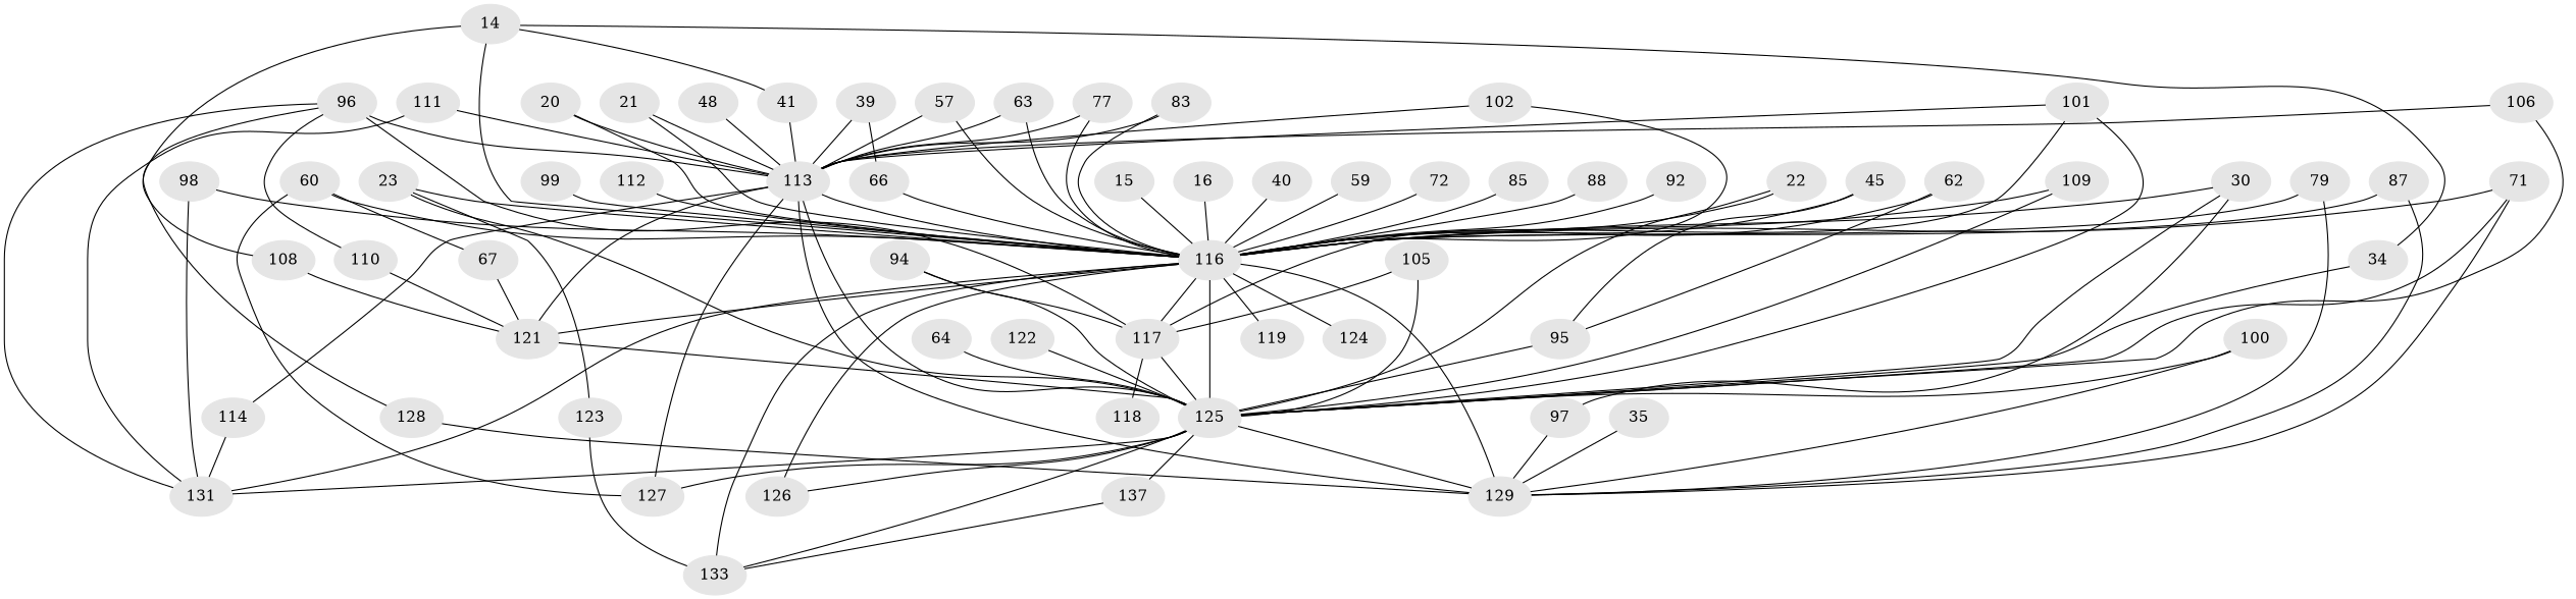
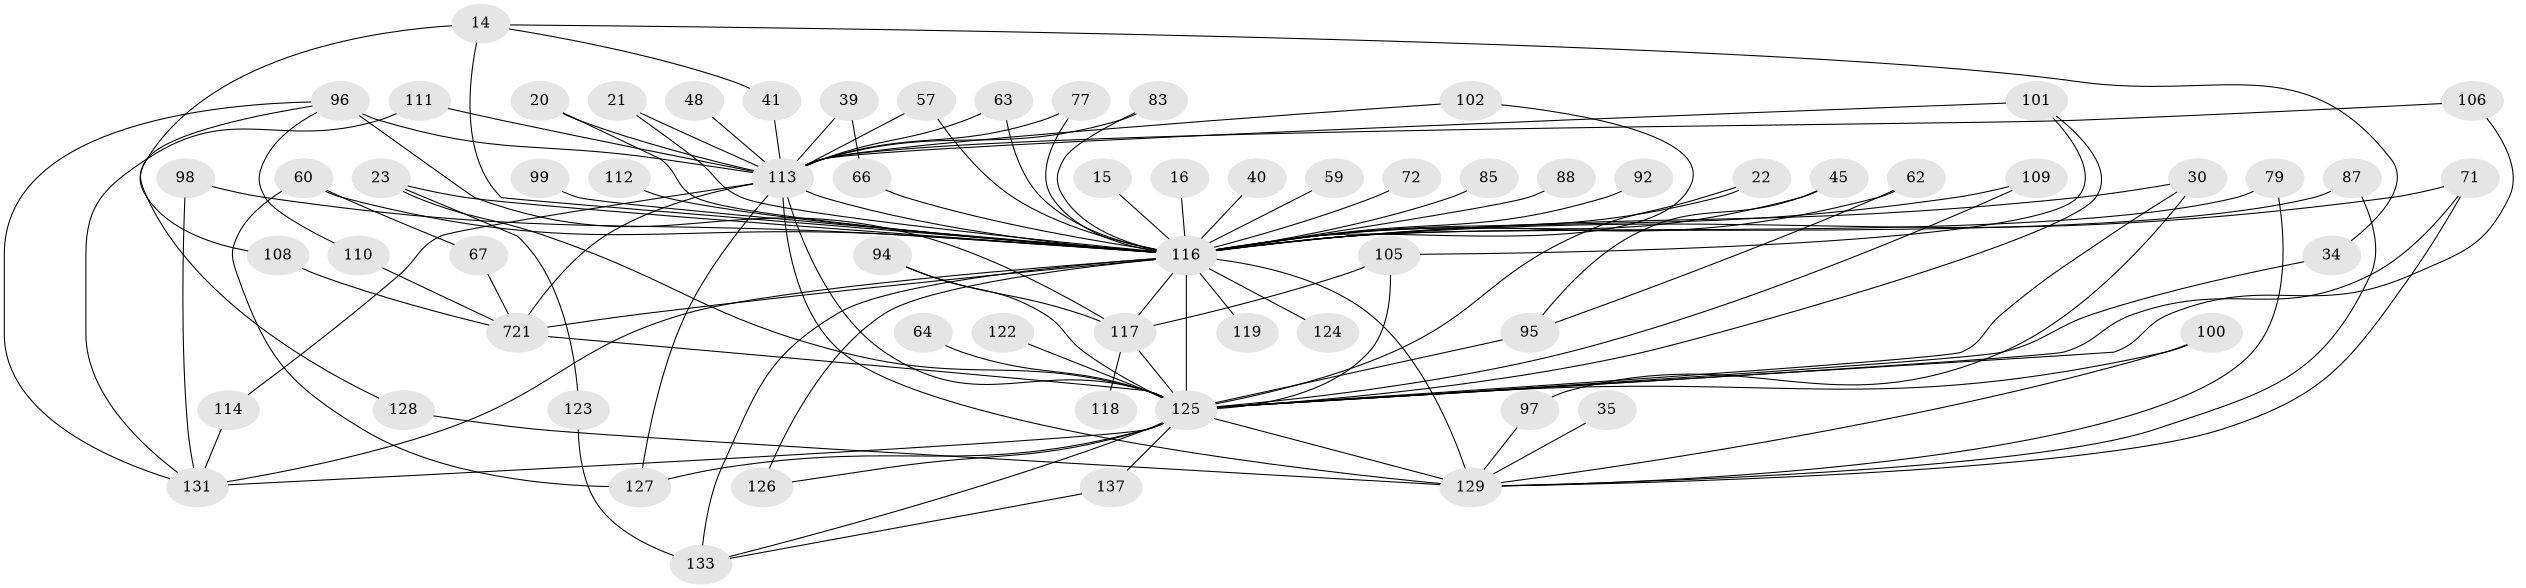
  graph {
    node [color=gray90 style=filled]
    14
    34
    41
    108
    116 [super="+76+68+90+61+10"]
    125 [super="+115+7"]
    113 [super="+11+3"]
-   121 [super="+84+74"]
+   121 [super="+84+74" label=721]
    129 [super="+9+120+91+73"]
    117 [super="+103+58"]
    131 [super="+49+89+130"]
    119
    124 [super="+104"]
    126 [super="+27"]
    133 [super="+82+51"]
    15
    16
    127 [super="+80"]
    114
    20
    21
    22
    n23 [label=137]
    23
    123
    30
    97
    35
    39
    66
    40
    95 [super="+38+44"]
    45
    48
    57
    59
    60
    67
    62
    63
    64 [super="+53"]
    71 [super="+33+29+65"]
    72
    77
    79 [super="+18"]
    83
    85
    87 [super="+86"]
    88
    92
    118
    94
    96 [super="+47+52+81+93"]
    110
    128
    98
    99
    100
    101 [super="+78"]
    102
    105
    106 [super="+25"]
    109 [super="+46"]
    111
    112
    122
    14 -- 34
    14 -- 41
    14 -- 108
    14 -- 116 [weight=3]
    34 -- 125
    41 -- 113
    108 -- 121
    116 -- 125 [weight=10]
    116 -- 121
    116 -- 129 [weight=16]
    116 -- 117 [weight=5]
    116 -- 131 [weight=2]
    116 -- 119 [weight=2]
    116 -- 124 [weight=3]
    116 -- 126 [weight=2]
    116 -- 133 [weight=5]
    125 -- 129 [weight=6]
    125 -- 131
    125 -- 126
    125 -- 133
    125 -- 127
    125 -- n23
    113 -- 116 [weight=7]
    113 -- 125 [weight=6]
    113 -- 121
    113 -- 129 [weight=6]
    113 -- 127
    113 -- 114
    121 -- 125 [weight=5]
    117 -- 125 [weight=2]
    117 -- 118 [weight=2]
    15 -- 116 [weight=2]
    16 -- 116 [weight=2]
    114 -- 131
    20 -- 116
    20 -- 113
    21 -- 116
    21 -- 113
    22 -- 116
    22 -- 125
    n23 -- 133
    23 -- 116
    23 -- 125 [weight=2]
    23 -- 123
    123 -- 133
    30 -- 116 [weight=2]
    30 -- 125
    30 -- 97
    97 -- 129
    35 -- 129
    39 -- 113 [weight=2]
    39 -- 66
    66 -- 116
    40 -- 116 [weight=2]
    95 -- 125 [weight=5]
    45 -- 116
    45 -- 95
    48 -- 113 [weight=2]
    57 -- 116
    57 -- 113
    59 -- 116 [weight=2]
    60 -- 116 [weight=2]
    60 -- 127
    60 -- 67
    67 -- 121
    62 -- 116
    62 -- 95
    63 -- 116
    63 -- 113
    64 -- 125 [weight=2]
    71 -- 116 [weight=7]
    71 -- 125
    71 -- 129
    72 -- 116
    77 -- 116
    77 -- 113
    79 -- 116
    79 -- 129 [weight=2]
    83 -- 116
    83 -- 113
    85 -- 116 [weight=2]
    87 -- 116
    87 -- 129
    88 -- 116 [weight=2]
    92 -- 116 [weight=2]
    94 -- 125
    94 -- 117
    96 -- 113 [weight=3]
    96 -- 117 [weight=3]
    96 -- 131 [weight=2]
    96 -- 110
    96 -- 128
    110 -- 121
    128 -- 129
    98 -- 116
    98 -- 131
    99 -- 116 [weight=2]
    100 -- 125
    100 -- 129
    101 -- 125
    101 -- 113
-   101 -- 117
+   101 -- 105
    102 -- 116
    102 -- 113
    105 -- 125
    105 -- 117
    106 -- 125
    106 -- 113 [weight=2]
    109 -- 116
    109 -- 125 [weight=2]
    111 -- 113
    111 -- 131
    112 -- 116 [weight=2]
    122 -- 125 [weight=2]
  }
